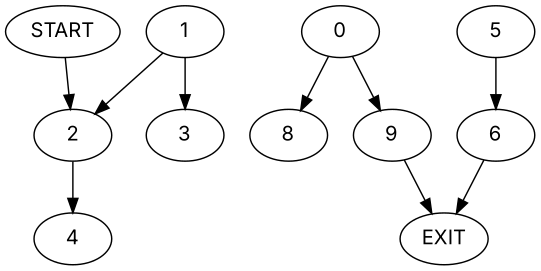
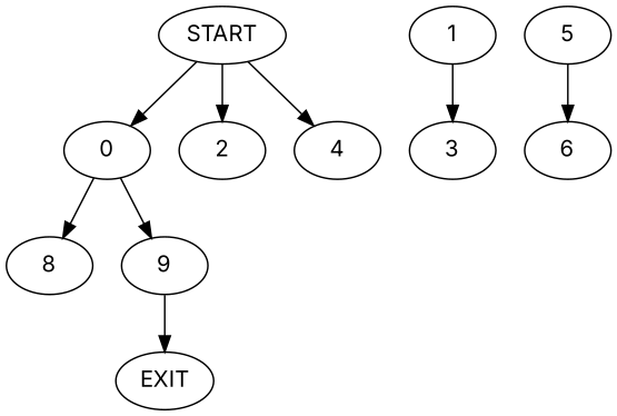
  digraph {
    fontname=Inter
    node [fontname=Inter]
    edge [fontname=Inter]
    n1 [label=START]
    n2 [label=0]
    2
    1
    3
    8
    9
    n8 [label=EXIT]
    4
    5
    6
+   n1 -> n2
    n1 -> 2
    n2 -> 8
    n2 -> 9
-   2 -> 4
-   1 -> 2
+   n1 -> 4
    1 -> 3
    9 -> n8
    5 -> 6
-   6 -> n8
  }
